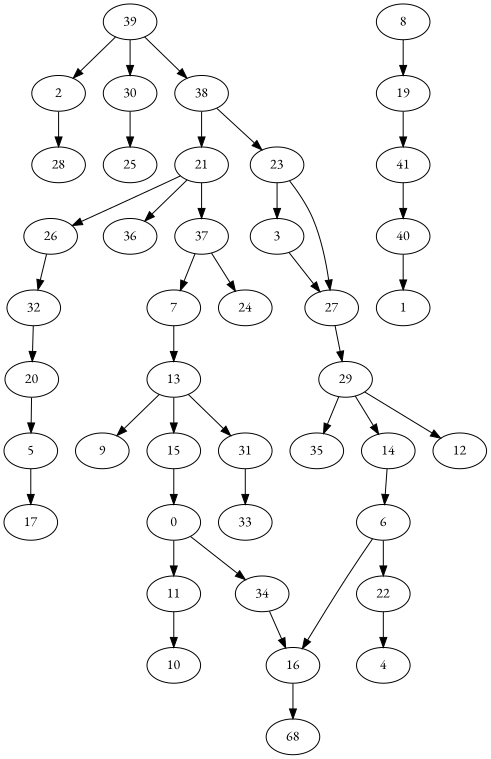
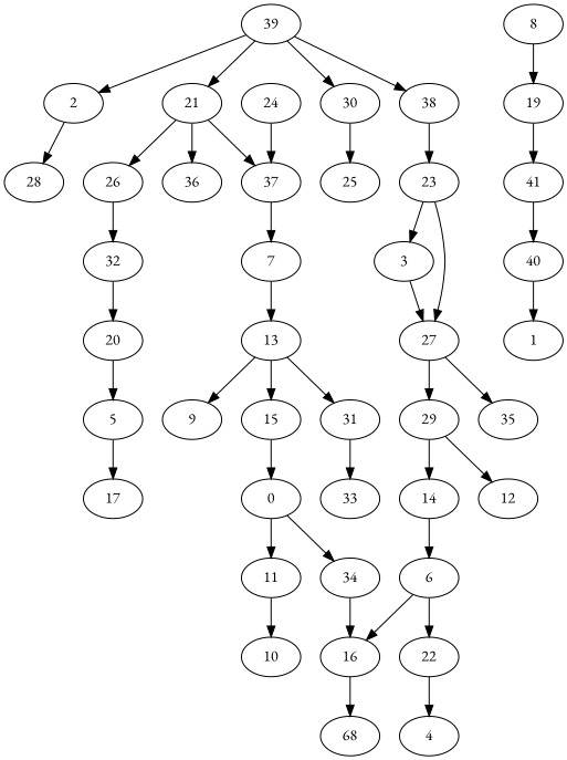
  digraph {
    fontname="EB Garamond"
    node [fontname="EB Garamond"]
    edge [fontname="EB Garamond"]
    n1 [label=0]
    n2 [label=11]
    n3 [label=34]
    n4 [label=10]
    n5 [label=16]
    n6 [label=68]
    n7 [label=2]
    n8 [label=28]
    n9 [label=3]
    n10 [label=27]
    n11 [label=29]
    n12 [label=35]
    n13 [label=14]
    n14 [label=12]
    n15 [label=6]
    n16 [label=5]
    n17 [label=17]
    n18 [label=22]
    n19 [label=4]
    n20 [label=7]
    n21 [label=13]
    n22 [label=9]
    n23 [label=15]
    n24 [label=31]
    n25 [label=33]
    n26 [label=8]
    n27 [label=19]
    n28 [label=41]
    n29 [label=40]
    n30 [label=1]
    n31 [label=20]
    n32 [label=21]
    n33 [label=26]
    n34 [label=36]
    n35 [label=37]
    n36 [label=32]
    n37 [label=24]
    n38 [label=23]
    n39 [label=30]
    n40 [label=25]
    n41 [label=38]
    n42 [label=39]
    n1 -> n2
    n1 -> n3
    n2 -> n4
    n3 -> n5
    n5 -> n6
    n7 -> n8
    n9 -> n10
    n10 -> n11
-   n11 -> n12
+   n10 -> n12
    n11 -> n13
    n11 -> n14
    n13 -> n15
    n15 -> n5
    n15 -> n18
    n16 -> n17
    n18 -> n19
    n20 -> n21
    n21 -> n22
    n21 -> n23
    n21 -> n24
    n23 -> n1
    n24 -> n25
    n26 -> n27
    n27 -> n28
    n28 -> n29
    n29 -> n30
    n31 -> n16
    n32 -> n33
    n32 -> n34
    n32 -> n35
    n33 -> n36
    n35 -> n20
-   n35 -> n37
+   n37 -> n35
    n36 -> n31
    n38 -> n9
    n38 -> n10
    n39 -> n40
    n41 -> n38
    n42 -> n7
-   n41 -> n32
+   n42 -> n32
    n42 -> n39
    n42 -> n41
  }
